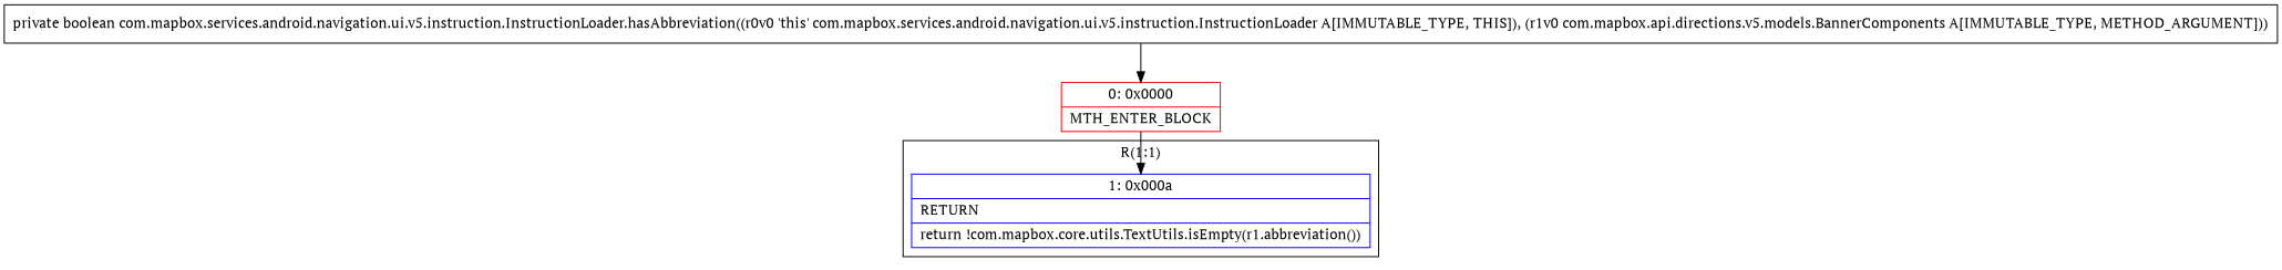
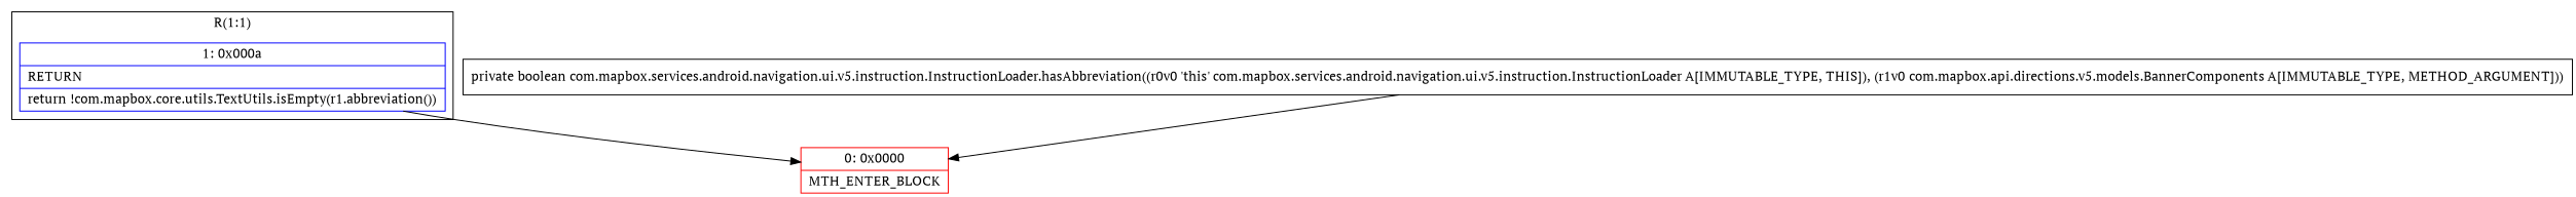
  digraph {
    fontname="PT Serif"
    node [shape=record fontname="PT Serif"]
    edge [fontname="PT Serif"]
    n1 [color=blue label="{1\:\ 0x000a|RETURN\l|return !com.mapbox.core.utils.TextUtils.isEmpty(r1.abbreviation())\l}"]
    n2 [color=red label="{0\:\ 0x0000|MTH_ENTER_BLOCK\l}"]
    n3 [label="{private boolean com.mapbox.services.android.navigation.ui.v5.instruction.InstructionLoader.hasAbbreviation((r0v0 'this' com.mapbox.services.android.navigation.ui.v5.instruction.InstructionLoader A[IMMUTABLE_TYPE, THIS]), (r1v0 com.mapbox.api.directions.v5.models.BannerComponents A[IMMUTABLE_TYPE, METHOD_ARGUMENT])) }"]
    subgraph cluster_1 {
      label="R(1:1)"
      n1
    }
-   n2 -> n1
+   n1 -> n2
    n3 -> n2
  }
